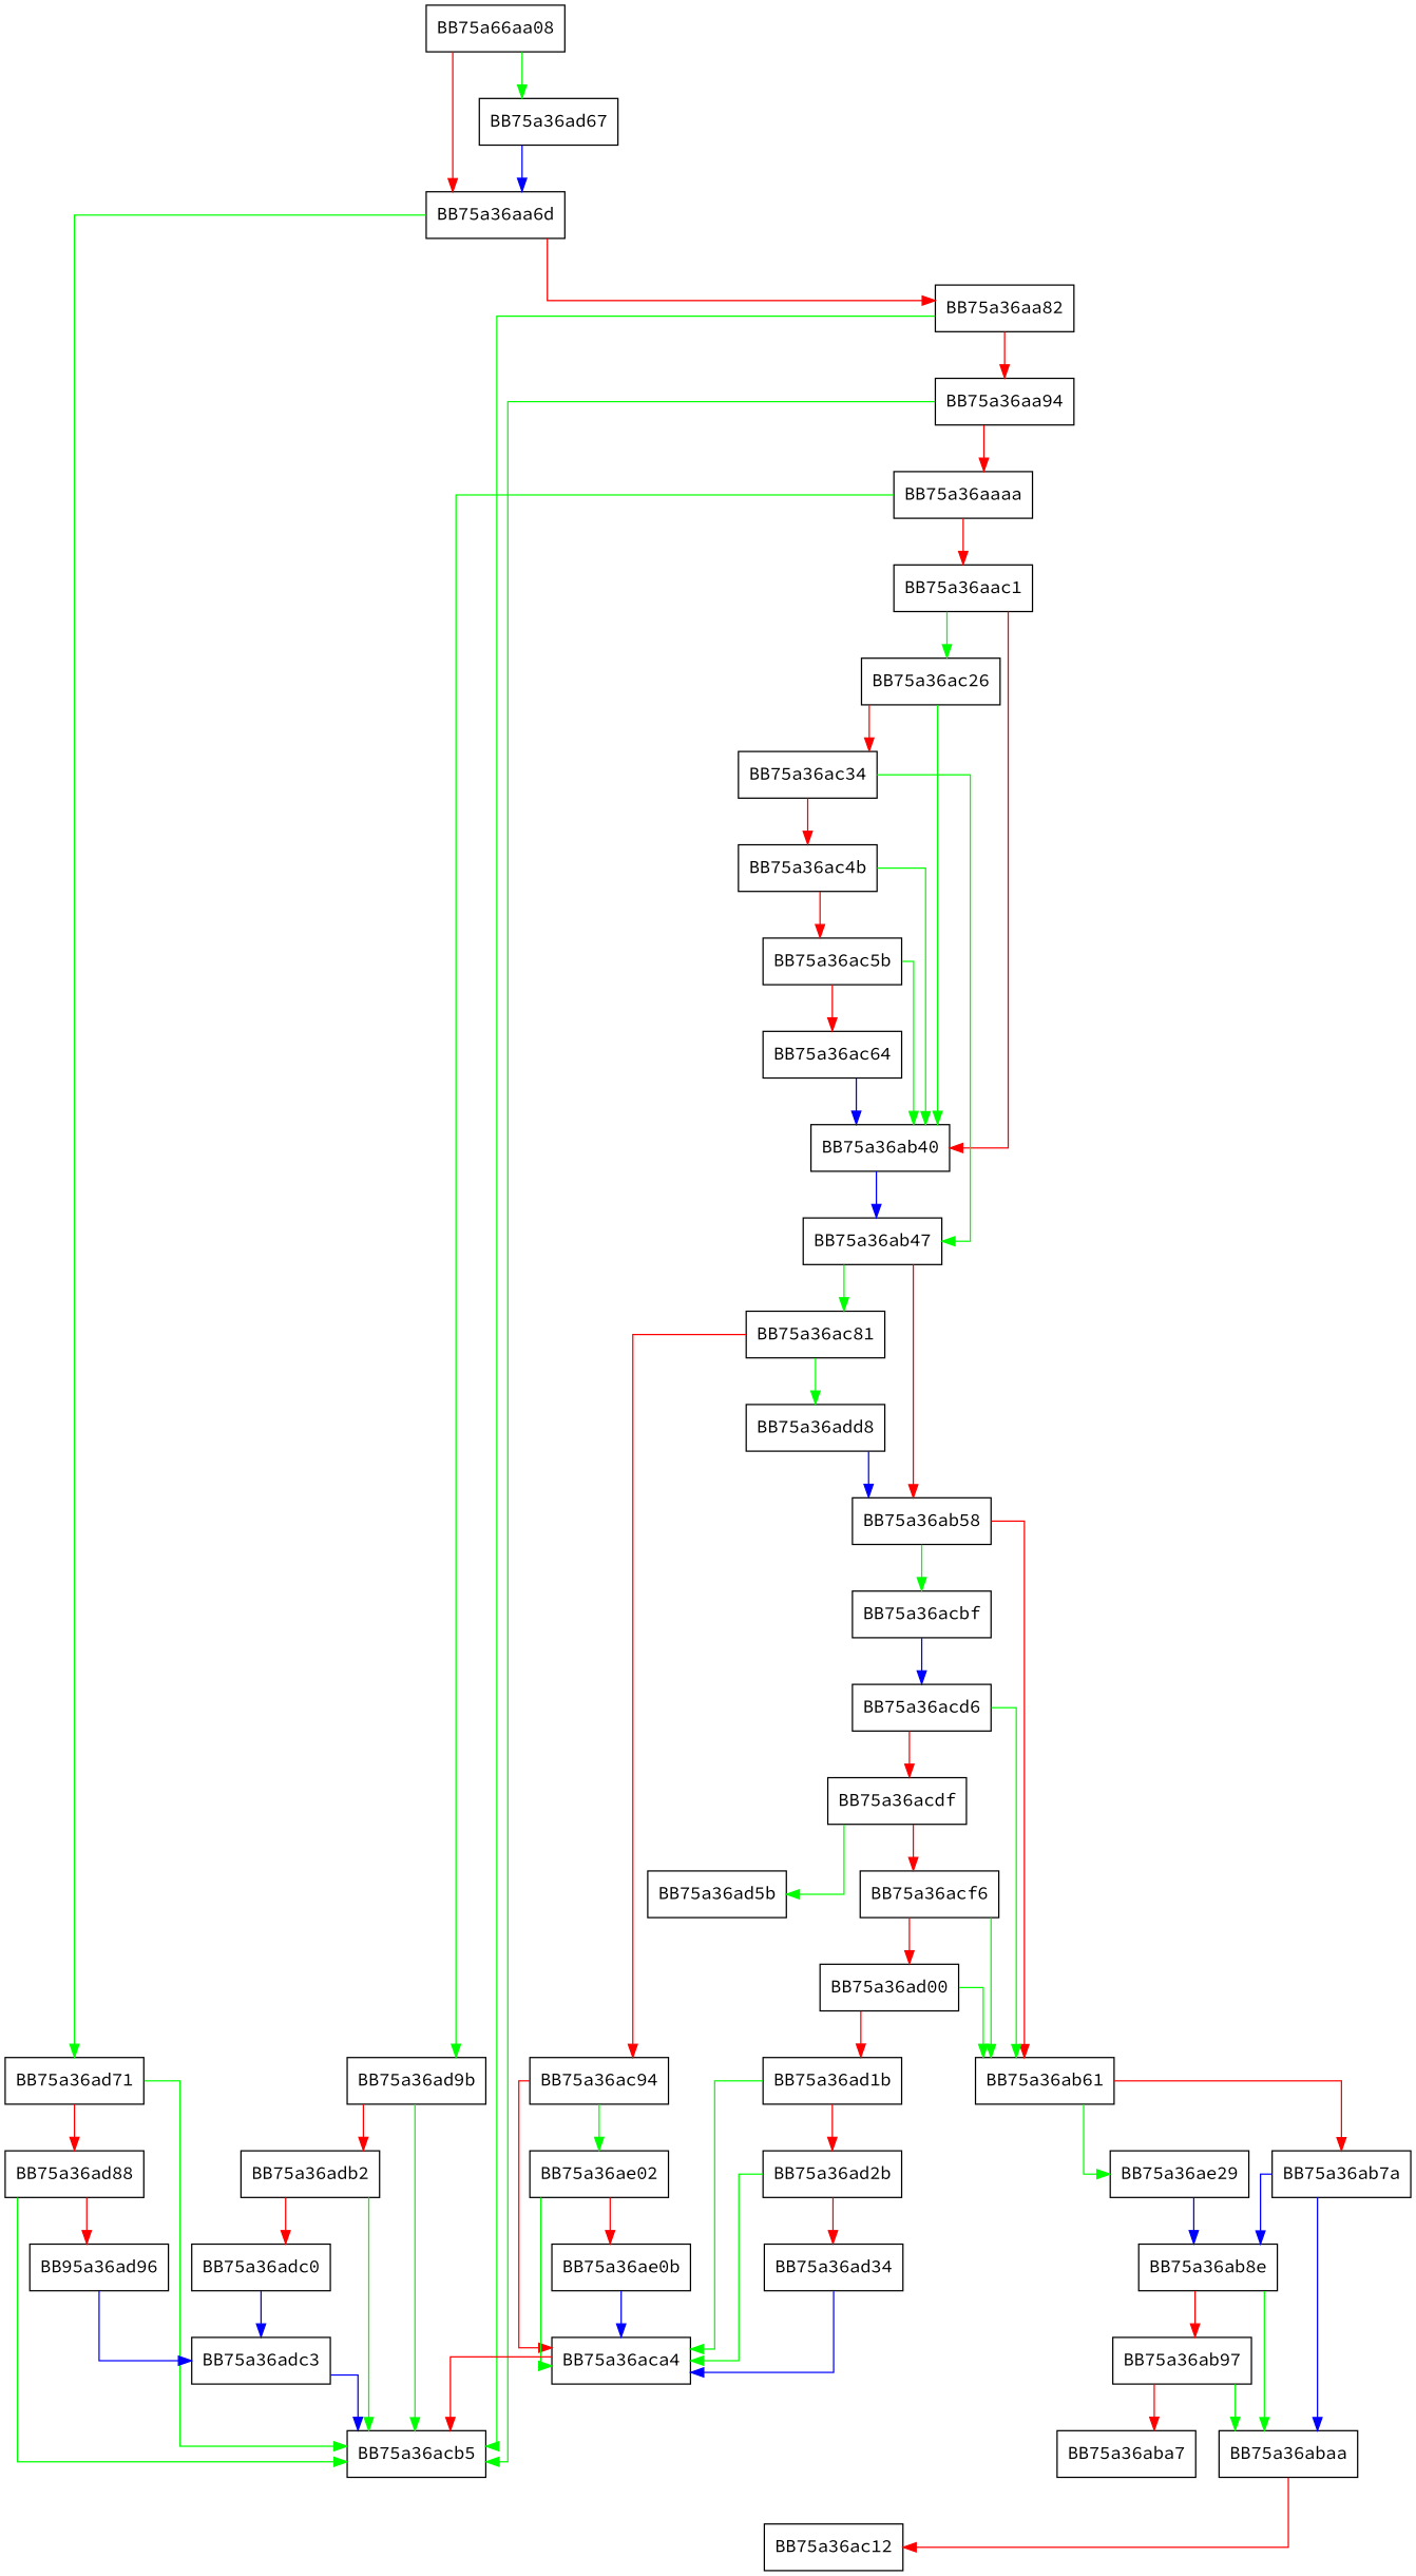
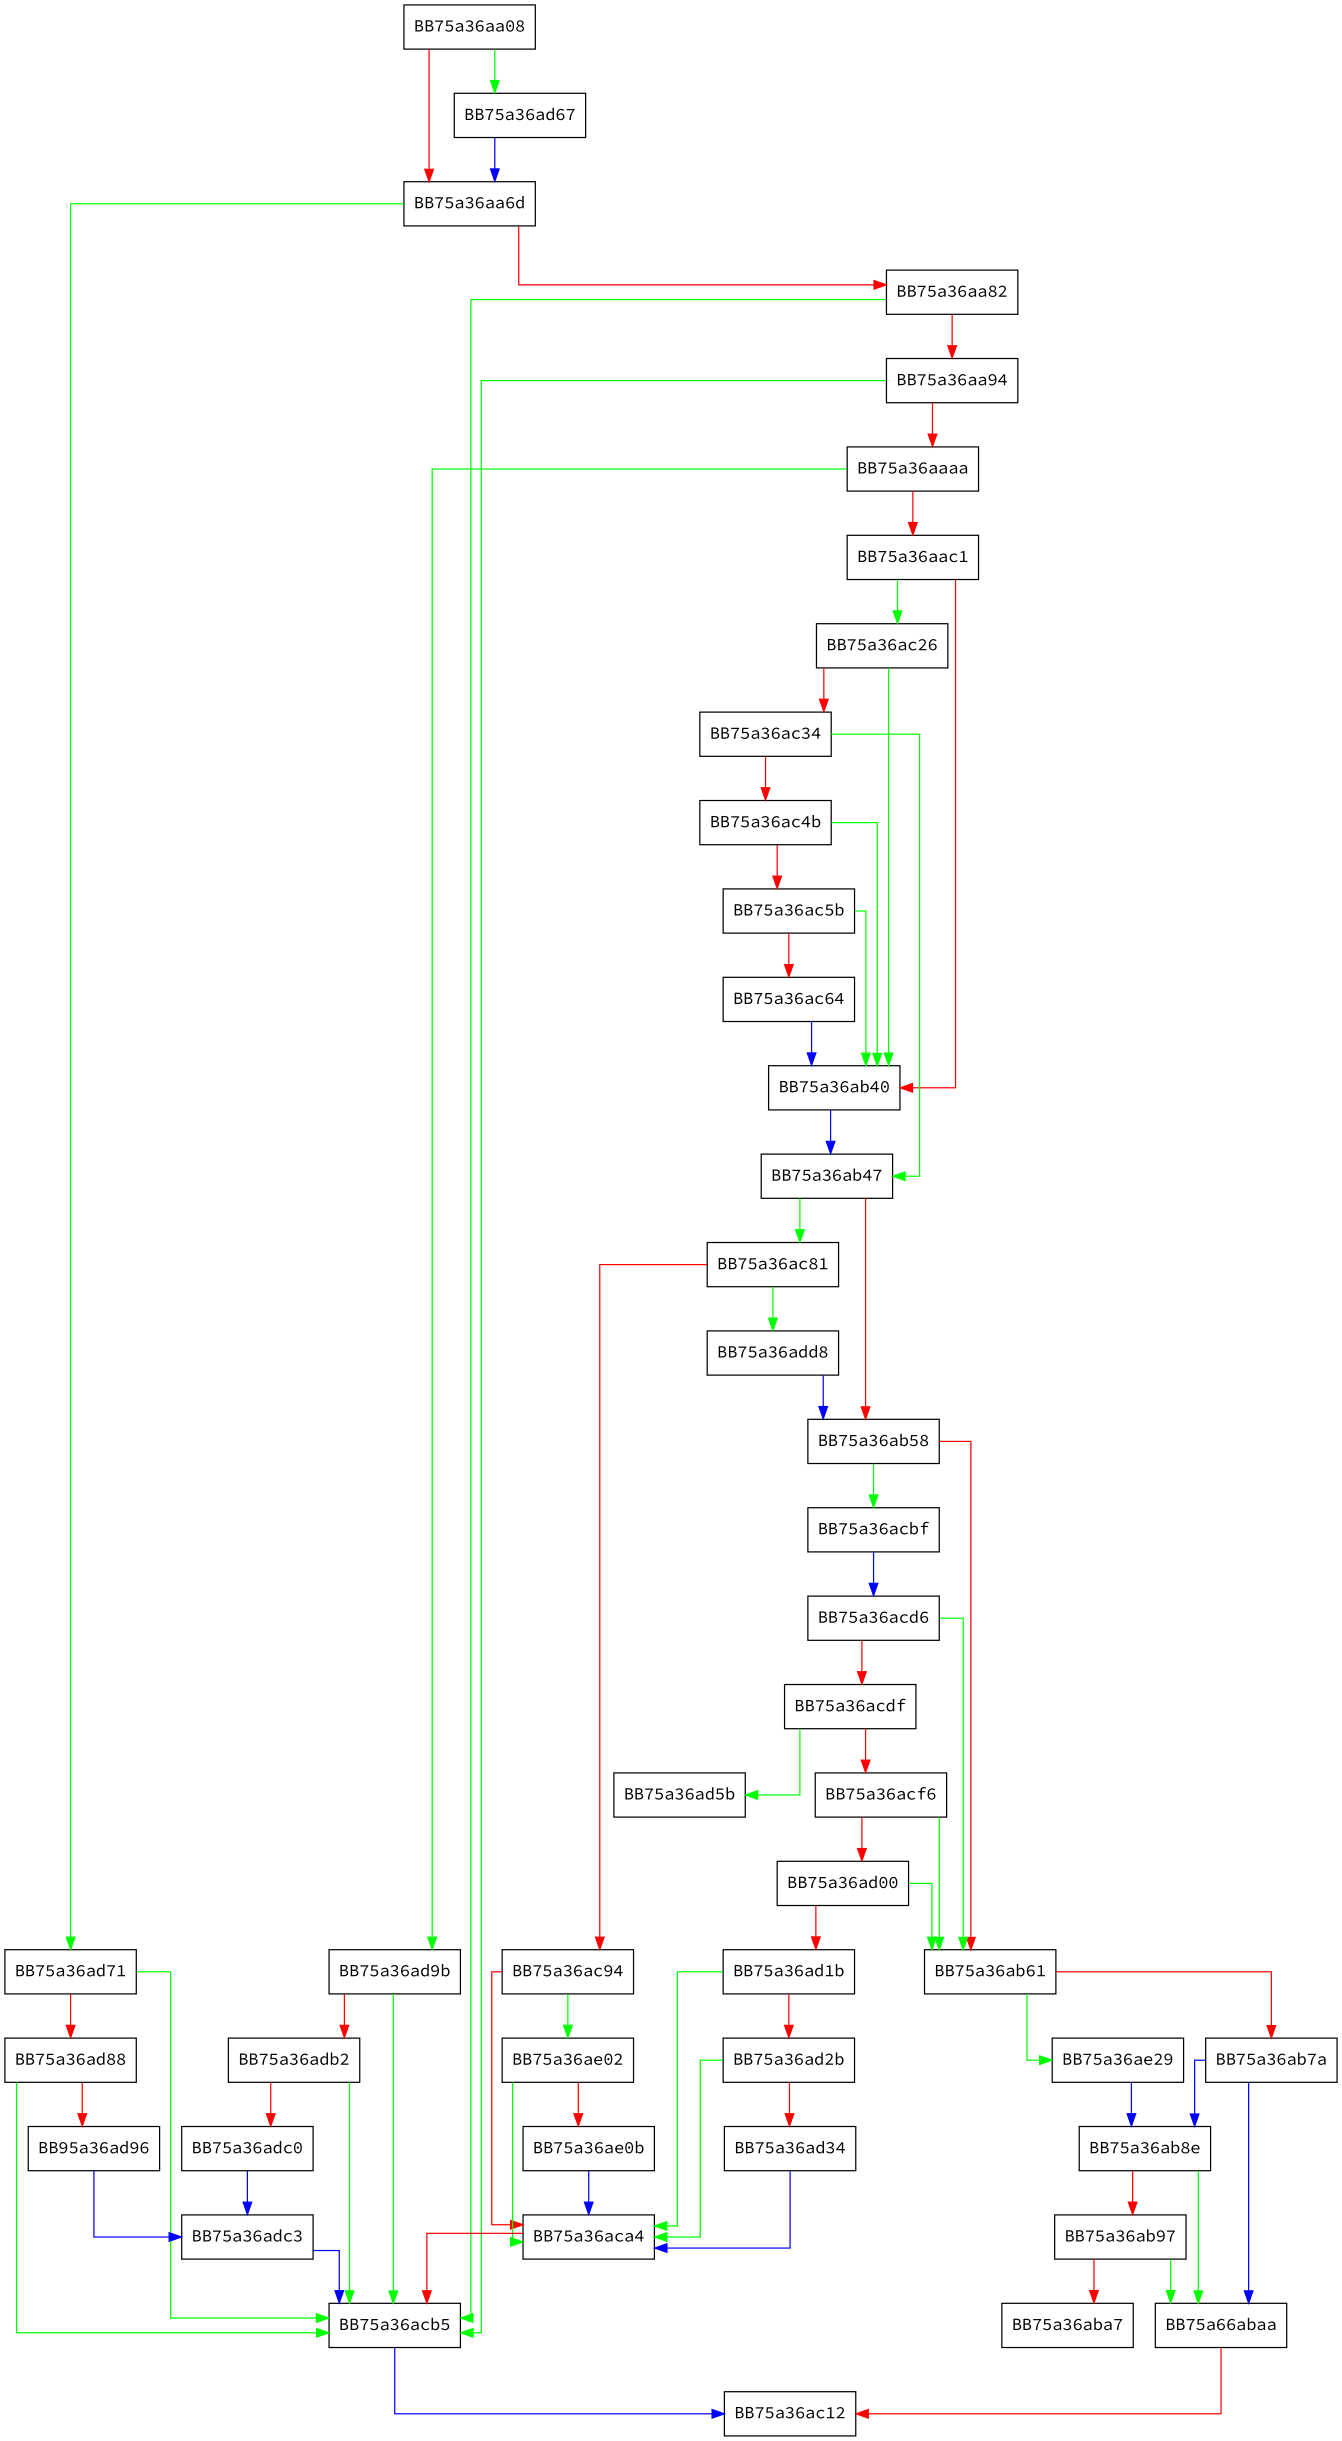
  digraph {
    fontname="Source Code Pro"
    splines=ortho
    node [fontname="Source Code Pro" shape=box]
    edge [color=red fontname="Source Code Pro"]
-   BB75a36aa08 [label=BB75a66aa08]
+   BB75a36aa08
    BB75a36ad67
    BB75a36aa6d
    BB75a36ad71
    BB75a36aa82
    BB75a36acb5
    BB75a36ad88
    BB75a36aa94
    BB75a36ac12
    n10 [label=BB95a36ad96]
    BB75a36aaaa
    BB75a36ad9b
    BB75a36aac1
    BB75a36adb2
    BB75a36ac26
    BB75a36ab40
    BB75a36adc0
    BB75a36ac34
    BB75a36ab47
    BB75a36ac4b
    BB75a36ac81
    BB75a36ab58
    BB75a36add8
    BB75a36ac94
    BB75a36acbf
    BB75a36ab61
    BB75a36ae02
    BB75a36aca4
    BB75a36acd6
    BB75a36ae29
    BB75a36ab7a
    BB75a36acdf
    BB75a36ab8e
-   BB75a36abaa
+   BB75a36abaa [label=BB75a66abaa]
    BB75a36ab97
    BB75a36aba7
    BB75a36ac5b
    BB75a36ac64
    BB75a36ae0b
    BB75a36ad5b
    BB75a36acf6
    BB75a36ad00
    BB75a36ad1b
    BB75a36ad2b
    BB75a36ad34
    BB75a36adc3
    BB75a36aa08 -> BB75a36ad67 [color=green]
    BB75a36aa08 -> BB75a36aa6d
    BB75a36ad67 -> BB75a36aa6d [color=blue]
    BB75a36aa6d -> BB75a36ad71 [color=green]
    BB75a36aa6d -> BB75a36aa82
    BB75a36ad71 -> BB75a36acb5 [color=green]
    BB75a36ad71 -> BB75a36ad88
    BB75a36aa82 -> BB75a36acb5 [color=green]
    BB75a36aa82 -> BB75a36aa94
+   BB75a36acb5 -> BB75a36ac12 [color=blue]
    BB75a36ad88 -> BB75a36acb5 [color=green]
    BB75a36ad88 -> n10
    BB75a36aa94 -> BB75a36acb5 [color=green]
    BB75a36aa94 -> BB75a36aaaa
    n10 -> BB75a36adc3 [color=blue]
    BB75a36aaaa -> BB75a36ad9b [color=green]
    BB75a36aaaa -> BB75a36aac1
    BB75a36ad9b -> BB75a36acb5 [color=green]
    BB75a36ad9b -> BB75a36adb2
    BB75a36aac1 -> BB75a36ac26 [color=green]
    BB75a36aac1 -> BB75a36ab40
    BB75a36adb2 -> BB75a36acb5 [color=green]
    BB75a36adb2 -> BB75a36adc0
    BB75a36ac26 -> BB75a36ab40 [color=green]
    BB75a36ac26 -> BB75a36ac34
    BB75a36ab40 -> BB75a36ab47 [color=blue]
    BB75a36adc0 -> BB75a36adc3 [color=blue]
    BB75a36ac34 -> BB75a36ab47 [color=green]
    BB75a36ac34 -> BB75a36ac4b
    BB75a36ab47 -> BB75a36ac81 [color=green]
    BB75a36ab47 -> BB75a36ab58
    BB75a36ac4b -> BB75a36ab40 [color=green]
    BB75a36ac4b -> BB75a36ac5b
    BB75a36ac81 -> BB75a36add8 [color=green]
    BB75a36ac81 -> BB75a36ac94
    BB75a36ab58 -> BB75a36acbf [color=green]
    BB75a36ab58 -> BB75a36ab61
    BB75a36add8 -> BB75a36ab58 [color=blue]
    BB75a36ac94 -> BB75a36ae02 [color=green]
    BB75a36ac94 -> BB75a36aca4
    BB75a36acbf -> BB75a36acd6 [color=blue]
    BB75a36ab61 -> BB75a36ae29 [color=green]
    BB75a36ab61 -> BB75a36ab7a
    BB75a36ae02 -> BB75a36aca4 [color=green]
    BB75a36ae02 -> BB75a36ae0b
    BB75a36aca4 -> BB75a36acb5
    BB75a36acd6 -> BB75a36ab61 [color=green]
    BB75a36acd6 -> BB75a36acdf
    BB75a36ae29 -> BB75a36ab8e [color=blue]
    BB75a36ab7a -> BB75a36ab8e [color=blue]
    BB75a36ab7a -> BB75a36abaa [color=blue]
    BB75a36acdf -> BB75a36ad5b [color=green]
    BB75a36acdf -> BB75a36acf6
    BB75a36ab8e -> BB75a36abaa [color=green]
    BB75a36ab8e -> BB75a36ab97
    BB75a36abaa -> BB75a36ac12
    BB75a36ab97 -> BB75a36abaa [color=green]
    BB75a36ab97 -> BB75a36aba7
    BB75a36ac5b -> BB75a36ab40 [color=green]
    BB75a36ac5b -> BB75a36ac64
    BB75a36ac64 -> BB75a36ab40 [color=blue]
    BB75a36ae0b -> BB75a36aca4 [color=blue]
    BB75a36acf6 -> BB75a36ab61 [color=green]
    BB75a36acf6 -> BB75a36ad00
    BB75a36ad00 -> BB75a36ab61 [color=green]
    BB75a36ad00 -> BB75a36ad1b
    BB75a36ad1b -> BB75a36aca4 [color=green]
    BB75a36ad1b -> BB75a36ad2b
    BB75a36ad2b -> BB75a36aca4 [color=green]
    BB75a36ad2b -> BB75a36ad34
    BB75a36ad34 -> BB75a36aca4 [color=blue]
    BB75a36adc3 -> BB75a36acb5 [color=blue]
  }
